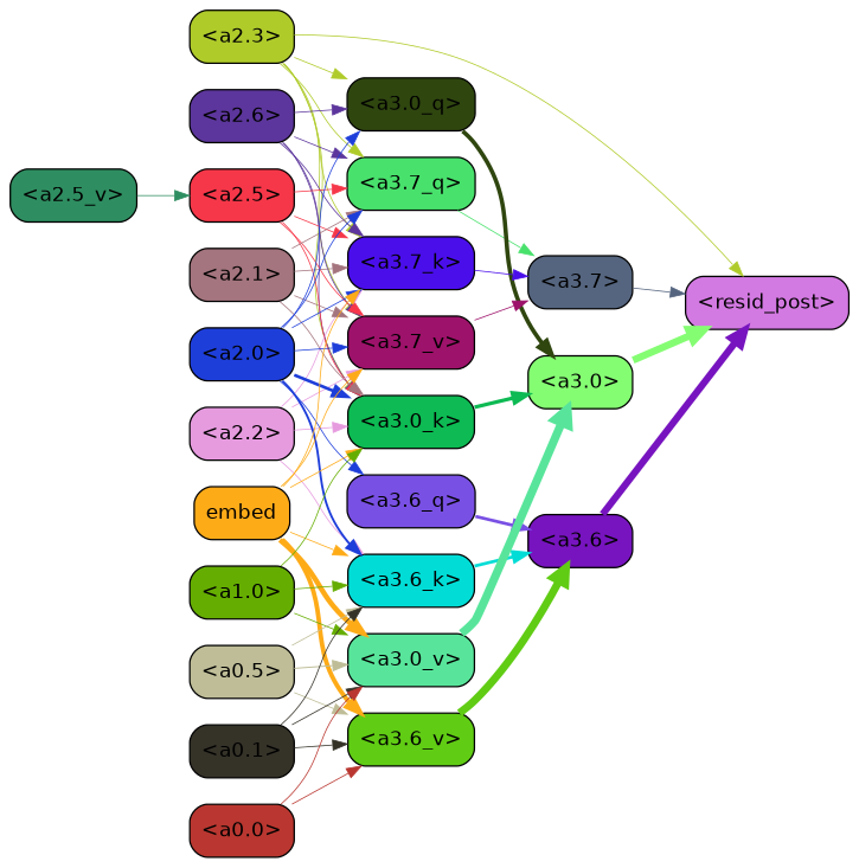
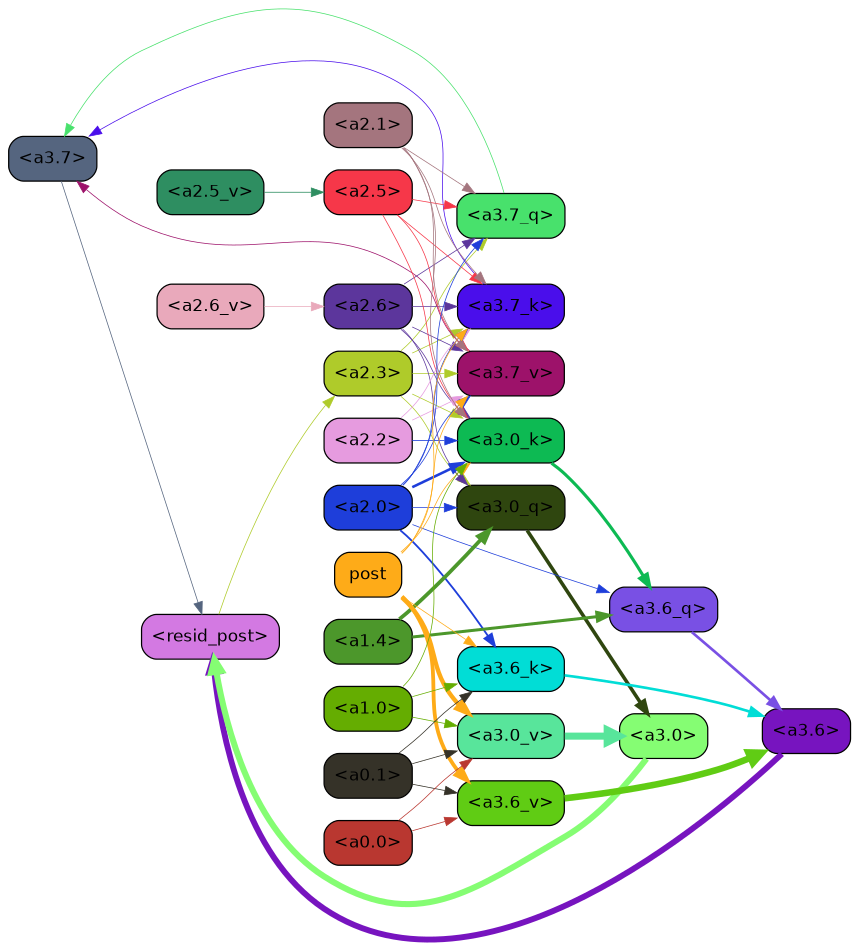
  strict digraph {
    rankdir=LR
    splines=true
    node [color=black fontname=Helvetica shape=box style="filled, rounded"]
    edge [color="#1e3eda" penwidth=0.6]
    "<a3.7>" [fillcolor="#55657f"]
    "<resid_post>" [fillcolor="#d379e2"]
    "<a3.6>" [fillcolor="#7714bf"]
    "<a3.0>" [fillcolor="#85fd73"]
    "<a2.3>" [fillcolor="#afcb2a"]
    "<a3.7_q>" [fillcolor="#48e16c"]
    "<a3.0_q>" [fillcolor="#2f460f"]
    "<a3.7_k>" [fillcolor="#4a0eeb"]
    "<a3.0_k>" [fillcolor="#0dba53"]
    "<a3.7_v>" [fillcolor="#9d126a"]
    "<a3.6_q>" [fillcolor="#7950e4"]
    "<a3.6_k>" [fillcolor="#01ddd6"]
    "<a3.6_v>" [fillcolor="#60cc14"]
    "<a3.0_v>" [fillcolor="#58e59b"]
    "<a2.6>" [fillcolor="#5c369c"]
    "<a2.5>" [fillcolor="#f63749"]
    "<a2.2>" [fillcolor="#e69bdf"]
    "<a2.1>" [fillcolor="#a4757e"]
    "<a2.0>" [fillcolor="#1e3eda"]
-   embed [fillcolor="#feab18"]
+   "<a1.4>" [fillcolor="#4c972b"]
+   embed [fillcolor="#feab18" label=post]
    "<a1.0>" [fillcolor="#65ad01"]
-   "<a0.5>" [fillcolor="#bebd97"]
    "<a0.1>" [fillcolor="#353228"]
    "<a0.0>" [fillcolor="#b93730"]
+   "<a2.6_v>" [fillcolor="#e9a9bb"]
    "<a2.5_v>" [fillcolor="#2e8e61"]
    "<a3.7>" -> "<resid_post>" [color="#55657f"]
    "<a3.6>" -> "<resid_post>" [color="#7714bf" penwidth=4.7534414529800415]
    "<a3.0>" -> "<resid_post>" [color="#85fd73" penwidth=4.898576855659485]
-   "<a2.3>" -> "<resid_post>" [color="#afcb2a"]
+   "<resid_post>" -> "<a2.3>" [color="#afcb2a"]
    "<a2.3>" -> "<a3.7_q>" [color="#afcb2a"]
    "<a2.3>" -> "<a3.0_q>" [color="#afcb2a"]
    "<a2.3>" -> "<a3.7_k>" [color="#afcb2a"]
    "<a2.3>" -> "<a3.0_k>" [color="#afcb2a"]
    "<a2.3>" -> "<a3.7_v>" [color="#afcb2a"]
    "<a3.7_q>" -> "<a3.7>" [color="#48e16c"]
    "<a3.0_q>" -> "<a3.0>" [color="#2f460f" penwidth=2.870753765106201]
    "<a3.7_k>" -> "<a3.7>" [color="#4a0eeb"]
-   "<a3.0_k>" -> "<a3.0>" [color="#0dba53" penwidth=2.520303964614868]
+   "<a3.0_k>" -> "<a3.6_q>" [color="#0dba53" penwidth=2.520303964614868]
    "<a3.7_v>" -> "<a3.7>" [color="#9d126a"]
    "<a3.6_q>" -> "<a3.6>" [color="#7950e4" penwidth=2.160832464694977]
    "<a3.6_k>" -> "<a3.6>" [color="#01ddd6" penwidth=2.13908451795578]
    "<a3.6_v>" -> "<a3.6>" [color="#60cc14" penwidth=5.297133803367615]
    "<a3.0_v>" -> "<a3.0>" [color="#58e59b" penwidth=5.680712580680847]
    "<a2.6>" -> "<a3.7_q>" [color="#5c369c"]
    "<a2.6>" -> "<a3.0_q>" [color="#5c369c"]
    "<a2.6>" -> "<a3.7_k>" [color="#5c369c"]
    "<a2.6>" -> "<a3.0_k>" [color="#5c369c"]
    "<a2.6>" -> "<a3.7_v>" [color="#5c369c"]
    "<a2.5>" -> "<a3.7_q>" [color="#f63749"]
    "<a2.5>" -> "<a3.7_k>" [color="#f63749"]
    "<a2.5>" -> "<a3.0_k>" [color="#f63749"]
    "<a2.5>" -> "<a3.7_v>" [color="#f63749"]
    "<a2.2>" -> "<a3.7_k>" [color="#e69bdf"]
-   "<a2.2>" -> "<a3.0_k>" [color="#e69bdf"]
+   "<a2.2>" -> "<a3.0_k>"
    "<a2.2>" -> "<a3.7_v>" [color="#e69bdf"]
-   "<a2.2>" -> "<a3.6_k>" [color="#e69bdf"]
    "<a2.1>" -> "<a3.7_q>" [color="#a4757e"]
    "<a2.1>" -> "<a3.7_k>" [color="#a4757e"]
    "<a2.1>" -> "<a3.0_k>" [color="#a4757e"]
    "<a2.1>" -> "<a3.7_v>" [color="#a4757e"]
    "<a2.0>" -> "<a3.7_q>"
    "<a2.0>" -> "<a3.0_q>"
    "<a2.0>" -> "<a3.7_k>"
    "<a2.0>" -> "<a3.0_k>" [penwidth=2.095262974500656]
    "<a2.0>" -> "<a3.7_v>"
    "<a2.0>" -> "<a3.6_q>"
    "<a2.0>" -> "<a3.6_k>" [penwidth=1.4807794839143753]
+   "<a1.4>" -> "<a3.0_q>" [color="#4c972b" penwidth=3.0341034531593323]
+   "<a1.4>" -> "<a3.6_q>" [color="#4c972b" penwidth=2.425799250602722]
    embed -> "<a3.7_k>" [color="#feab18"]
    embed -> "<a3.0_k>" [color="#feab18"]
    embed -> "<a3.7_v>" [color="#feab18"]
    embed -> "<a3.6_k>" [color="#feab18"]
    embed -> "<a3.6_v>" [color="#feab18" penwidth=3.067279100418091]
    embed -> "<a3.0_v>" [color="#feab18" penwidth=3.5202720761299133]
    "<a1.0>" -> "<a3.0_k>" [color="#65ad01"]
    "<a1.0>" -> "<a3.6_k>" [color="#65ad01"]
    "<a1.0>" -> "<a3.0_v>" [color="#65ad01"]
-   "<a0.5>" -> "<a3.6_k>" [color="#bebd97"]
-   "<a0.5>" -> "<a3.6_v>" [color="#bebd97"]
-   "<a0.5>" -> "<a3.0_v>" [color="#bebd97" penwidth=0.764040544629097]
    "<a0.1>" -> "<a3.6_k>" [color="#353228"]
    "<a0.1>" -> "<a3.6_v>" [color="#353228"]
    "<a0.1>" -> "<a3.0_v>" [color="#353228"]
    "<a0.0>" -> "<a3.6_v>" [color="#b93730"]
    "<a0.0>" -> "<a3.0_v>" [color="#b93730"]
+   "<a2.6_v>" -> "<a2.6>" [color="#e9a9bb"]
    "<a2.5_v>" -> "<a2.5>" [color="#2e8e61"]
  }
